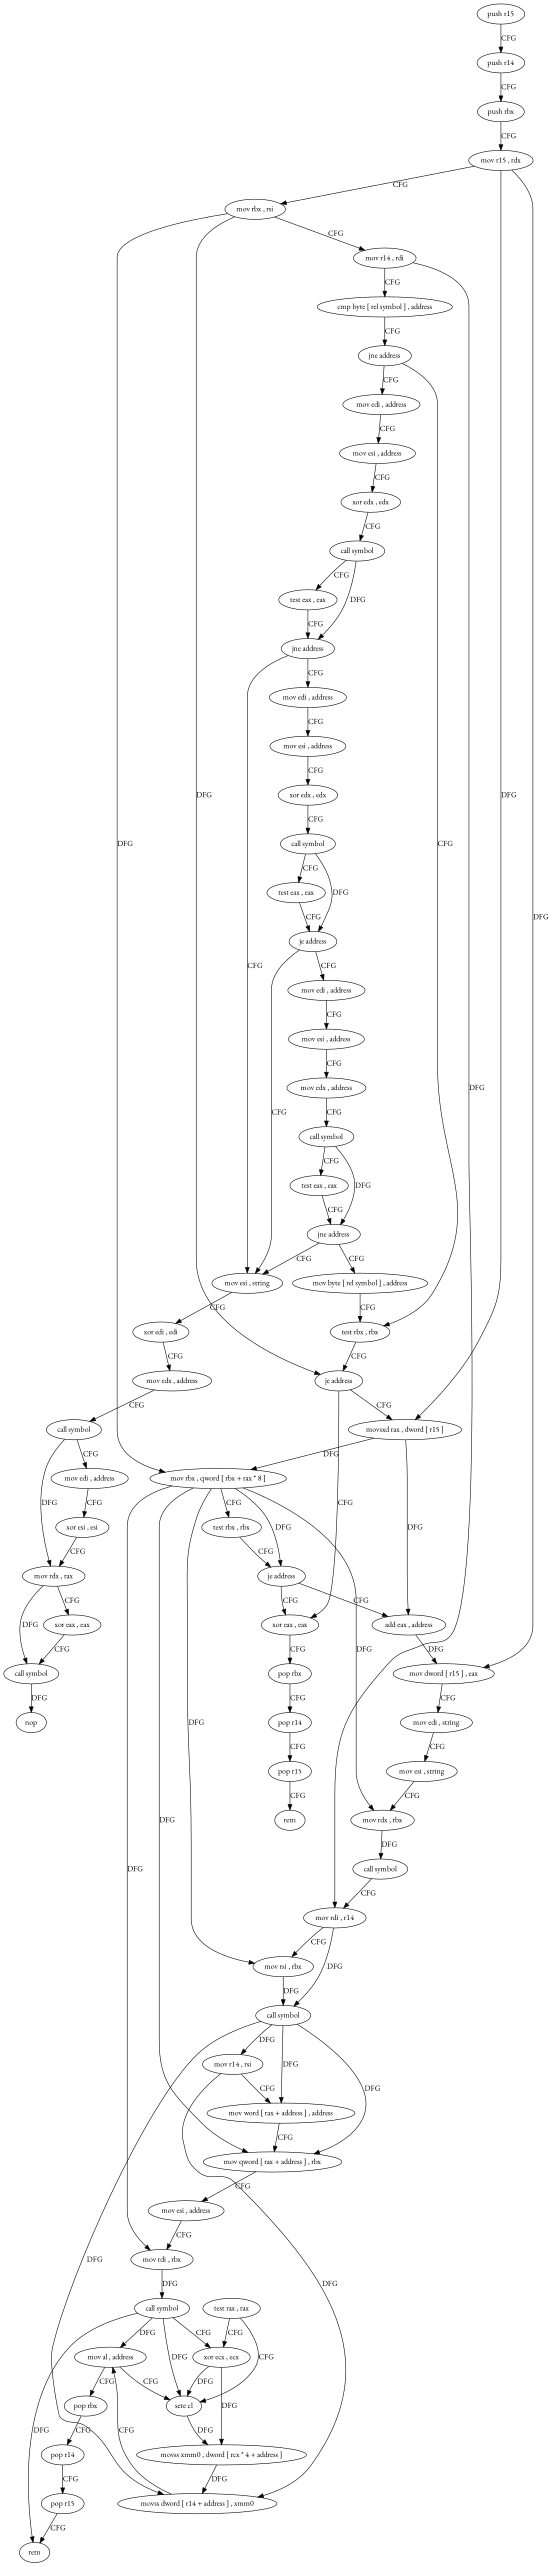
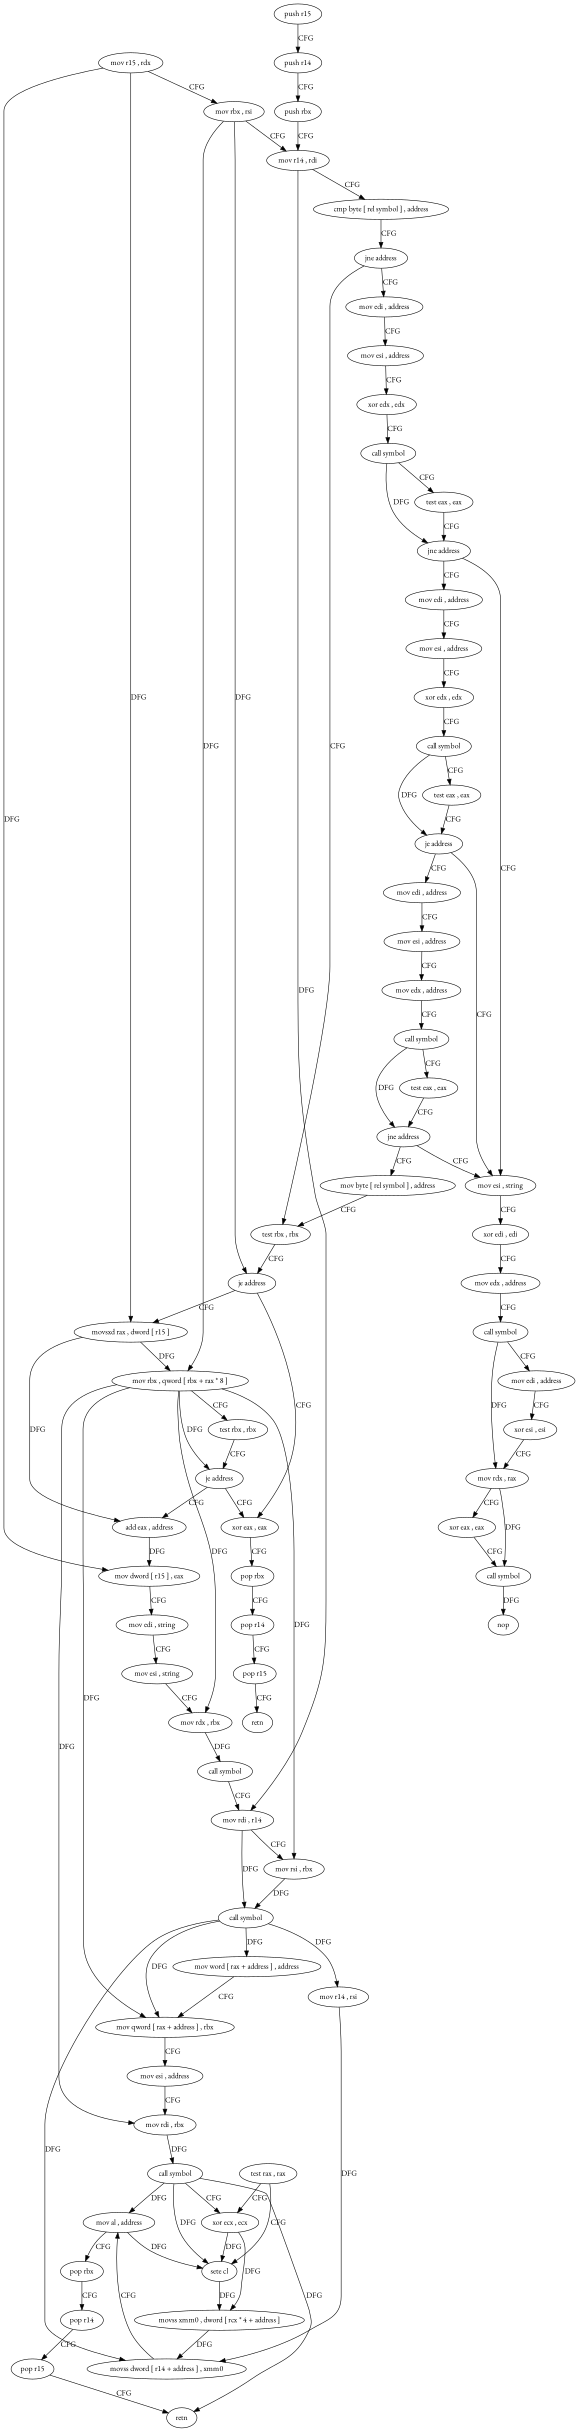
  digraph {
    fontname="EB Garamond"
    node [fontname="EB Garamond"]
    edge [fontname="EB Garamond"]
    n1 [label="push r15"]
    n2 [label="push r14"]
    n3 [label="push rbx"]
    n4 [label="mov r15 , rdx"]
    n5 [label="mov rbx , rsi"]
    n6 [label="movsxd rax , dword [ r15 ]"]
    n7 [label="mov dword [ r15 ] , eax"]
    n8 [label="mov r14 , rdi"]
    n9 [label="je address"]
    n10 [label="mov rbx , qword [ rbx + rax * 8 ]"]
    n11 [label="add eax , address"]
    n12 [label="mov edi , string"]
    n13 [label="cmp byte [ rel symbol ] , address"]
    n14 [label="mov rdi , r14"]
    n15 [label="xor eax , eax"]
    n16 [label="test rbx , rbx"]
    n17 [label="je address"]
    n18 [label="mov rdx , rbx"]
    n19 [label="mov rsi , rbx"]
    n20 [label="mov qword [ rax + address ] , rbx"]
    n21 [label="mov rdi , rbx"]
    n22 [label="jne address"]
    n23 [label="call symbol"]
    n24 [label="test rbx , rbx"]
    n25 [label="mov edi , address"]
    n26 [label="mov esi , address"]
    n27 [label="xor edx , edx"]
    n28 [label="pop rbx"]
    n29 [label="pop r14"]
    n30 [label="call symbol"]
    n31 [label="test eax , eax"]
    n32 [label="jne address"]
    n33 [label="mov esi , string"]
    n34 [label="mov edi , address"]
    n35 [label="xor edi , edi"]
    n36 [label="mov esi , address"]
    n37 [label="mov edx , address"]
    n38 [label="xor edx , edx"]
    n39 [label="pop r15"]
    n40 [label=retn]
    n41 [label="call symbol"]
    n42 [label="mov esi , address"]
    n43 [label="call symbol"]
    n44 [label="call symbol"]
    n45 [label="mov edi , address"]
    n46 [label="mov rdx , rax"]
    n47 [label="xor esi , esi"]
    n48 [label="xor eax , eax"]
    n49 [label="call symbol"]
    n50 [label=nop]
    n51 [label="call symbol"]
    n52 [label="test eax , eax"]
    n53 [label="je address"]
    n54 [label="mov edi , address"]
    n55 [label="mov esi , address"]
    n56 [label="mov edx , address"]
    n57 [label="mov esi , string"]
    n58 [label="mov r14 , rsi"]
    n59 [label="mov word [ rax + address ] , address"]
    n60 [label="movss dword [ r14 + address ] , xmm0"]
    n61 [label="mov al , address"]
    n62 [label="xor ecx , ecx"]
    n63 [label="sete cl"]
    n64 [label=retn]
    n65 [label="movss xmm0 , dword [ rcx * 4 + address ]"]
    n66 [label="pop rbx"]
    n67 [label="test rax , rax"]
    n68 [label="pop r14"]
    n69 [label="pop r15"]
    n70 [label="call symbol"]
    n71 [label="test eax , eax"]
    n72 [label="jne address"]
    n73 [label="mov byte [ rel symbol ] , address"]
    n1 -> n2 [label=CFG]
    n2 -> n3 [label=CFG]
-   n3 -> n4 [label=CFG]
+   n3 -> n8 [label=CFG]
    n4 -> n5 [label=CFG]
    n4 -> n6 [label=DFG]
    n4 -> n7 [label=DFG]
    n5 -> n8 [label=CFG]
    n5 -> n9 [label=DFG]
    n5 -> n10 [label=DFG]
    n6 -> n10 [label=DFG]
    n6 -> n11 [label=DFG]
    n7 -> n12 [label=CFG]
    n8 -> n13 [label=CFG]
    n8 -> n14 [label=DFG]
    n9 -> n6 [label=CFG]
    n9 -> n15 [label=CFG]
    n10 -> n16 [label=CFG]
    n10 -> n17 [label=DFG]
    n10 -> n18 [label=DFG]
    n10 -> n19 [label=DFG]
    n10 -> n20 [label=DFG]
    n10 -> n21 [label=DFG]
    n11 -> n7 [label=DFG]
    n12 -> n57 [label=CFG]
    n13 -> n22 [label=CFG]
    n14 -> n19 [label=CFG]
    n14 -> n23 [label=DFG]
    n15 -> n28 [label=CFG]
    n16 -> n17 [label=CFG]
    n17 -> n11 [label=CFG]
    n17 -> n15 [label=CFG]
    n18 -> n41 [label=DFG]
    n19 -> n23 [label=DFG]
    n20 -> n42 [label=CFG]
    n21 -> n43 [label=DFG]
    n22 -> n24 [label=CFG]
    n22 -> n25 [label=CFG]
    n23 -> n20 [label=DFG]
    n23 -> n58 [label=DFG]
    n23 -> n59 [label=DFG]
    n23 -> n60 [label=DFG]
    n24 -> n9 [label=CFG]
    n25 -> n26 [label=CFG]
    n26 -> n27 [label=CFG]
    n27 -> n30 [label=CFG]
    n28 -> n29 [label=CFG]
    n29 -> n39 [label=CFG]
    n30 -> n31 [label=CFG]
    n30 -> n32 [label=DFG]
    n31 -> n32 [label=CFG]
    n32 -> n33 [label=CFG]
    n32 -> n34 [label=CFG]
    n33 -> n35 [label=CFG]
    n34 -> n36 [label=CFG]
    n35 -> n37 [label=CFG]
    n36 -> n38 [label=CFG]
    n37 -> n44 [label=CFG]
    n38 -> n51 [label=CFG]
    n39 -> n40 [label=CFG]
    n41 -> n14 [label=CFG]
    n42 -> n21 [label=CFG]
    n43 -> n61 [label=DFG]
    n43 -> n62 [label=CFG]
    n43 -> n63 [label=DFG]
    n43 -> n64 [label=DFG]
    n44 -> n45 [label=CFG]
    n44 -> n46 [label=DFG]
    n45 -> n47 [label=CFG]
    n46 -> n48 [label=CFG]
    n46 -> n49 [label=DFG]
    n47 -> n46 [label=CFG]
    n48 -> n49 [label=CFG]
    n49 -> n50 [label=DFG]
    n51 -> n52 [label=CFG]
    n51 -> n53 [label=DFG]
    n52 -> n53 [label=CFG]
    n53 -> n33 [label=CFG]
    n53 -> n54 [label=CFG]
    n54 -> n55 [label=CFG]
    n55 -> n56 [label=CFG]
    n56 -> n70 [label=CFG]
    n57 -> n18 [label=CFG]
-   n58 -> n59 [label=CFG]
    n58 -> n60 [label=DFG]
    n59 -> n20 [label=CFG]
    n60 -> n61 [label=CFG]
-   n61 -> n63 [label=CFG]
+   n61 -> n63 [label=DFG]
    n61 -> n66 [label=CFG]
    n62 -> n63 [label=DFG]
    n62 -> n65 [label=DFG]
    n63 -> n65 [label=DFG]
    n65 -> n60 [label=DFG]
    n66 -> n68 [label=CFG]
    n67 -> n62 [label=CFG]
    n67 -> n63 [label=CFG]
    n68 -> n69 [label=CFG]
    n69 -> n64 [label=CFG]
    n70 -> n71 [label=CFG]
    n70 -> n72 [label=DFG]
    n71 -> n72 [label=CFG]
    n72 -> n33 [label=CFG]
    n72 -> n73 [label=CFG]
    n73 -> n24 [label=CFG]
  }
